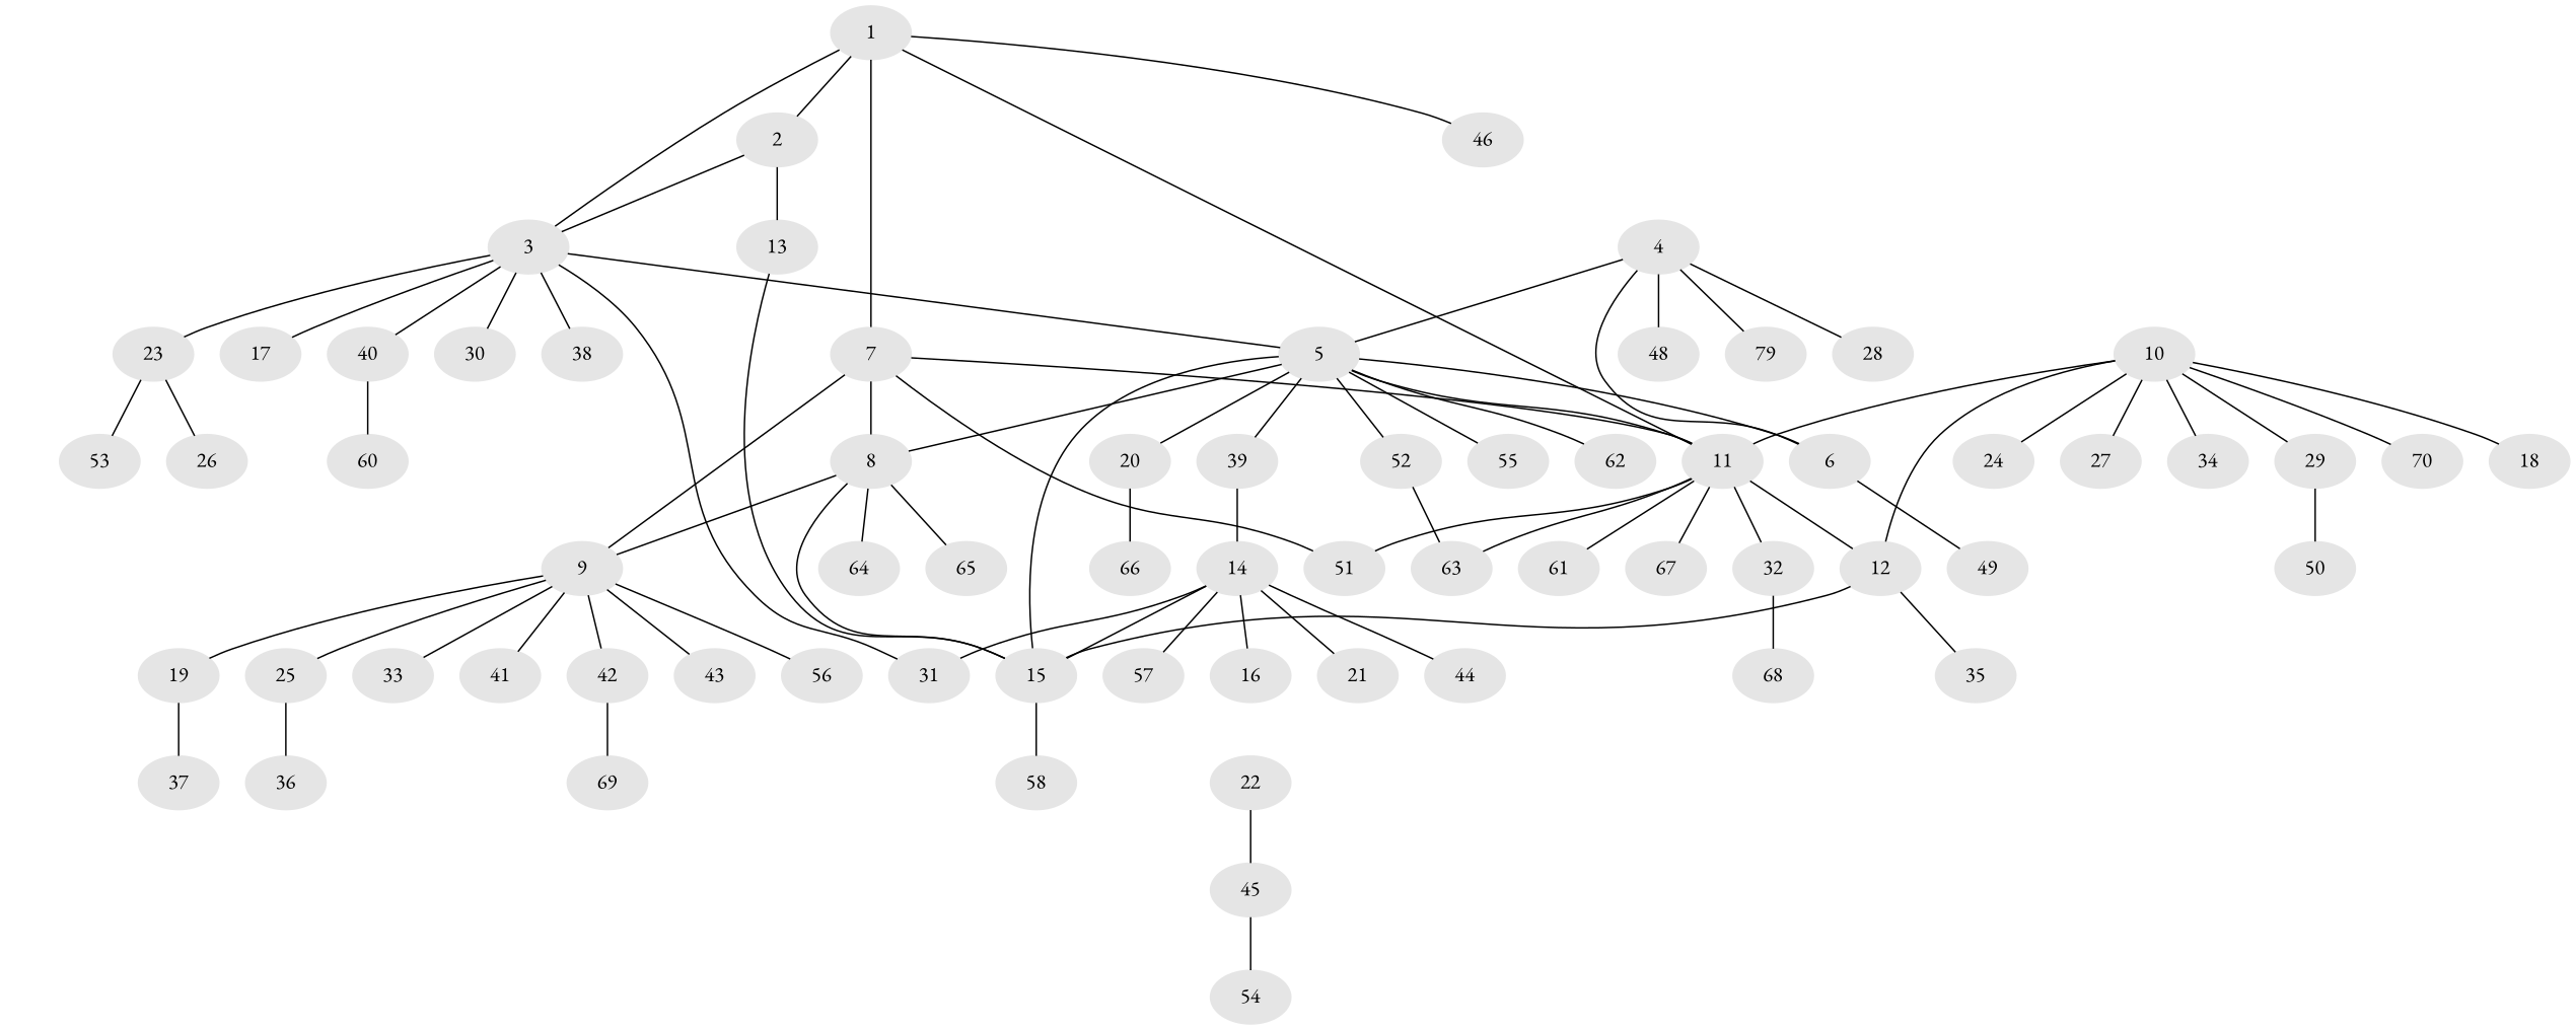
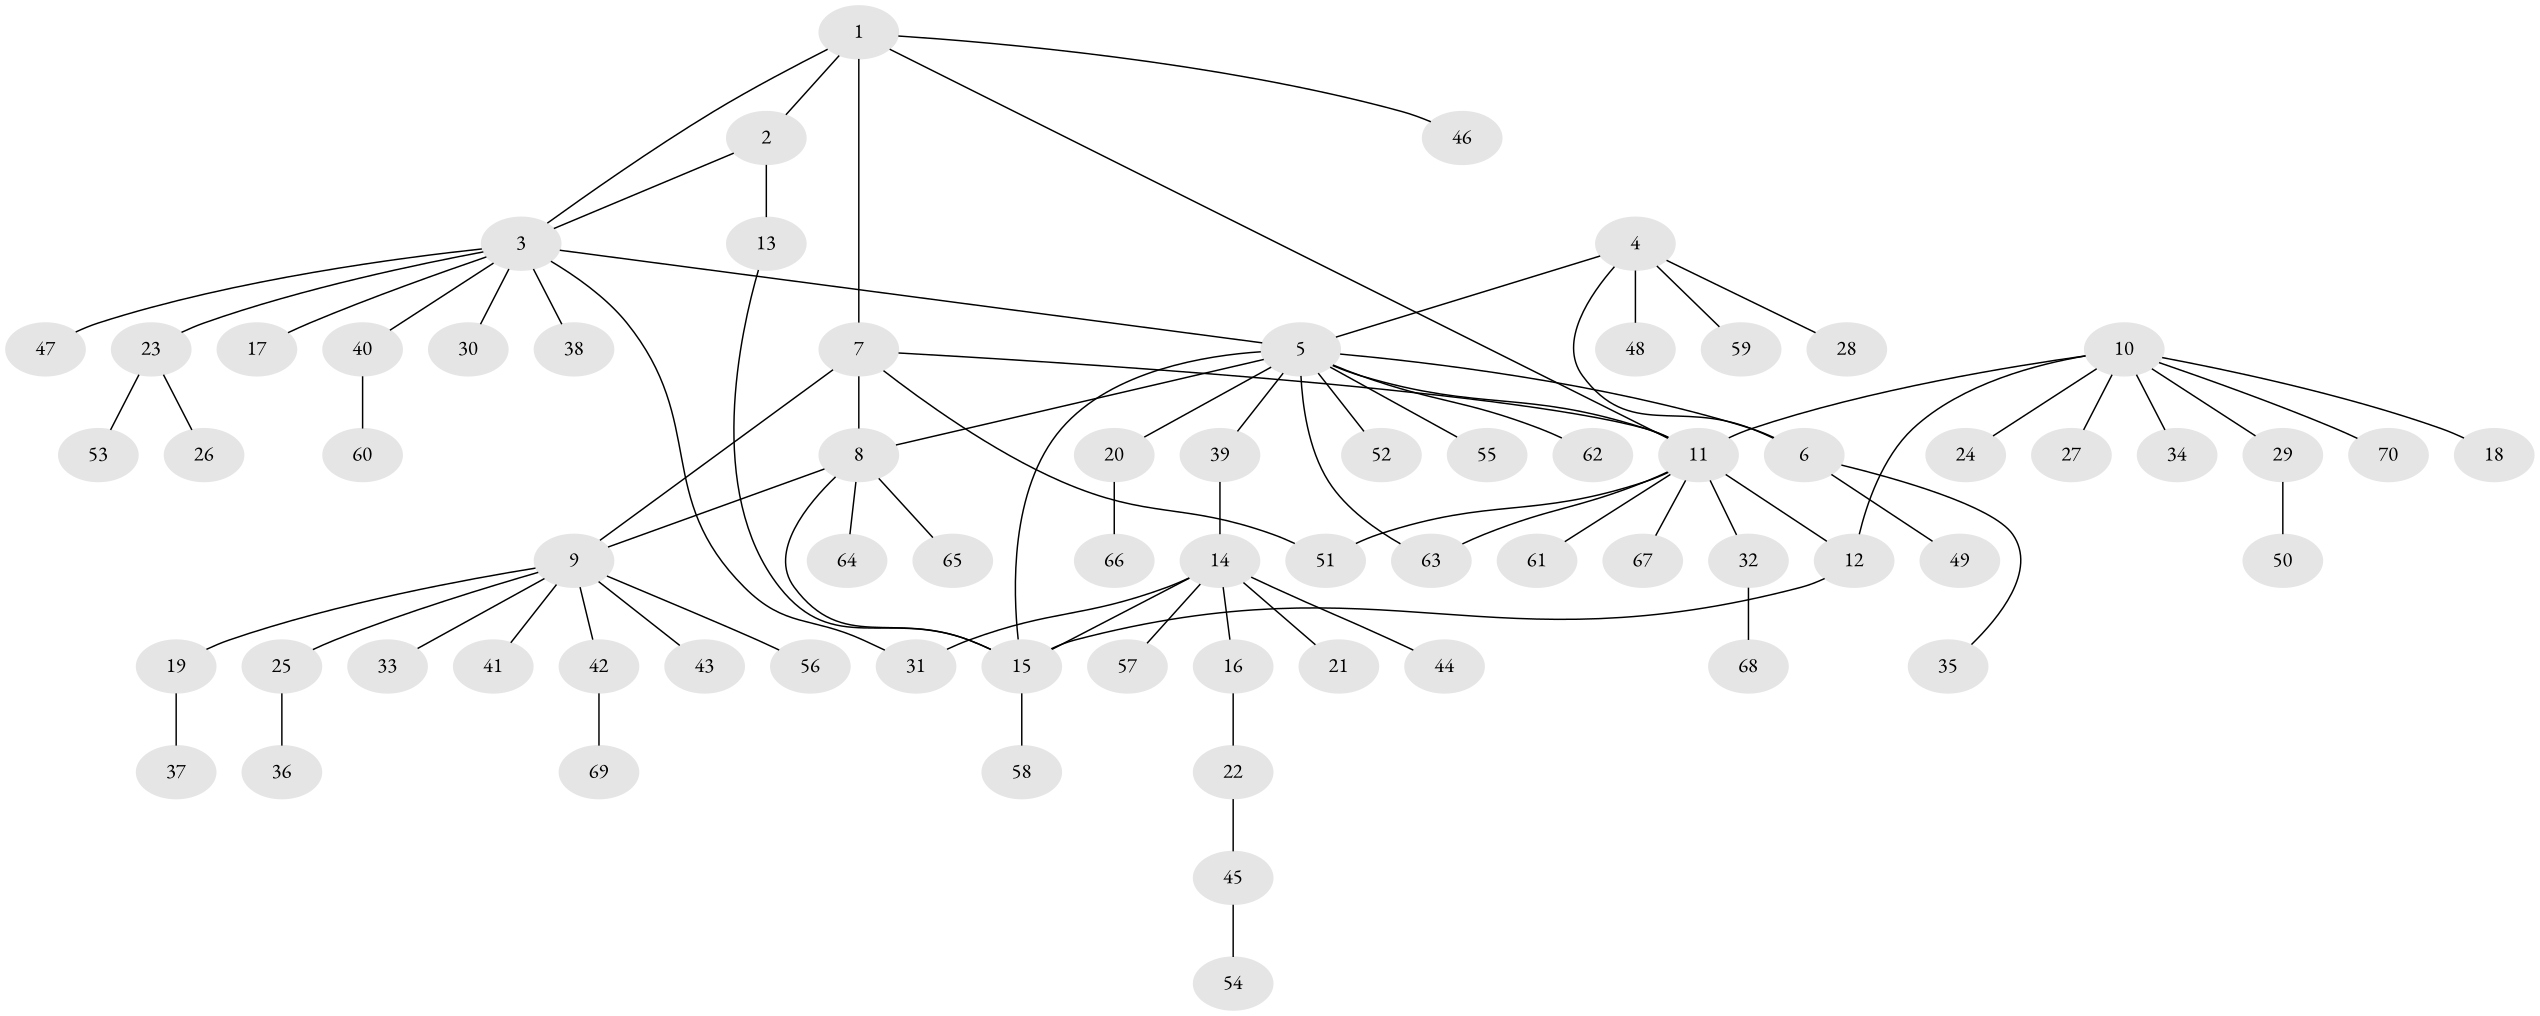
  graph {
    fontname="EB Garamond"
    node [color=gray90 fontname="EB Garamond" style=filled]
    edge [fontname="EB Garamond"]
    1
    2
    3
    7
    11
    46
    13
    5
    17
    23
    30
    38
    40
+   47
    31
    8
    9
    51
    63
    12
    32
    61
    67
    15
    6
    20
    39
    52
    55
    62
    26
    53
    60
    4
    48
-   59 [label=79]
+   59
    28
    49
    64
    65
    58
    66
    14
    19
    25
    33
    41
    42
    43
    56
    37
    36
    69
    10
    18
    24
    27
    29
    34
    70
    35
    50
    68
    16
    21
    44
    57
    22
    45
    54
    1 -- 2
    1 -- 3
    1 -- 7
    1 -- 11
    1 -- 46
    2 -- 3
    2 -- 13
    3 -- 5
    3 -- 17
    3 -- 23
    3 -- 30
    3 -- 38
    3 -- 40
+   3 -- 47
    3 -- 31
    7 -- 11
    7 -- 8
    7 -- 9
    7 -- 51
    11 -- 51
    11 -- 63
    11 -- 12
    11 -- 32
    11 -- 61
    11 -- 67
    13 -- 15
    5 -- 11
    5 -- 8
-   52 -- 63
+   5 -- 63
    5 -- 15
    5 -- 6
    5 -- 20
    5 -- 39
    5 -- 52
    5 -- 55
    5 -- 62
    23 -- 26
    23 -- 53
    40 -- 60
    8 -- 9
    8 -- 15
    8 -- 64
    8 -- 65
    9 -- 19
    9 -- 25
    9 -- 33
    9 -- 41
    9 -- 42
    9 -- 43
    9 -- 56
    12 -- 15
-   12 -- 35
+   6 -- 35
    32 -- 68
    15 -- 58
    6 -- 49
    20 -- 66
    39 -- 14
    4 -- 5
    4 -- 6
    4 -- 48
    4 -- 59
    4 -- 28
    14 -- 31
    14 -- 15
    14 -- 16
    14 -- 21
    14 -- 44
    14 -- 57
    19 -- 37
    25 -- 36
    42 -- 69
    10 -- 11
    10 -- 12
    10 -- 18
    10 -- 24
    10 -- 27
    10 -- 29
    10 -- 34
    10 -- 70
    29 -- 50
+   16 -- 22
    22 -- 45
    45 -- 54
  }
